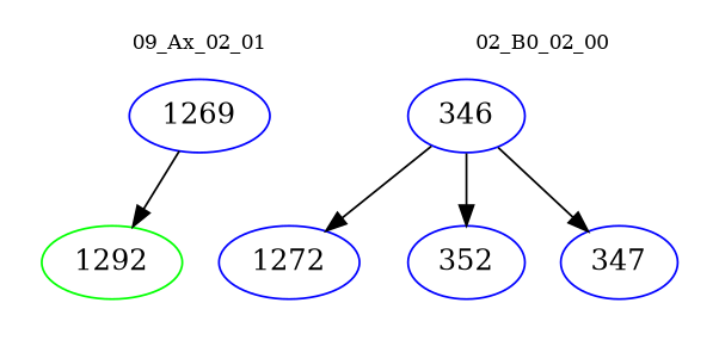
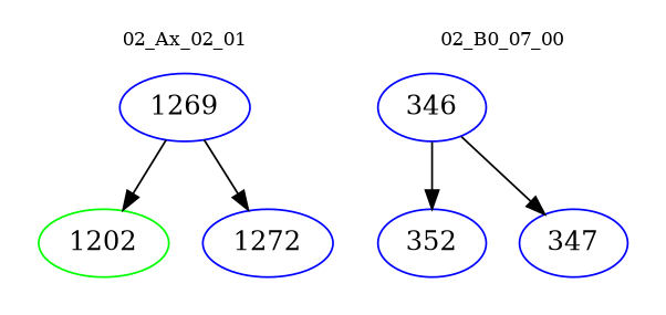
  digraph {
    node [color=blue]
    edge [color=black]
    n1 [label=1269]
    n2 [label=1272]
-   n3 [color=green label=1292]
+   n3 [color=green label=1202]
    n4 [label=346]
    n5 [label=352]
    n6 [label=347]
    subgraph cluster_1 {
      color=white
      fontsize=10
-     label="09_Ax_02_01"
+     label="02_Ax_02_01"
      n1
      n2
      n3
    }
    subgraph cluster_2 {
      color=white
      fontsize=10
-     label="02_B0_02_00"
+     label="02_B0_07_00"
      n4
      n5
      n6
    }
-   n4 -> n2
+   n1 -> n2
    n1 -> n3
    n4 -> n5
    n4 -> n6
  }
